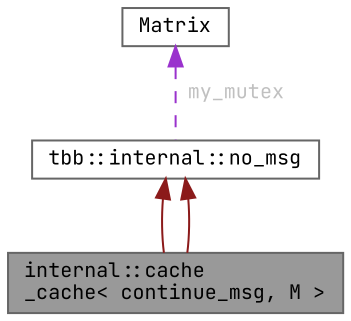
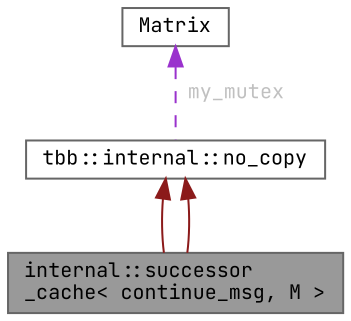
  digraph {
    fontname="JetBrains Mono"
    node [color=gray40 fillcolor=white fontname="JetBrains Mono" fontsize=10 shape=box style=filled]
    edge [color=firebrick4 dir=back fontname="JetBrains Mono" fontsize=10 labelfontname=Helvetica labelfontsize=10 style=solid]
-   n1 [fillcolor=grey60 fontcolor=black height=0.2 label="internal::cache\l_cache\< continue_msg, M \>" width=0.4]
-   n2 [height=0.2 label="tbb::internal::no_msg" width=0.4]
+   n1 [fillcolor=grey60 fontcolor=black height=0.2 label="internal::successor\l_cache\< continue_msg, M \>" width=0.4]
+   n2 [height=0.2 label="tbb::internal::no_copy" width=0.4]
    n3 [height=0.2 label=Matrix width=0.4]
    n2 -> n1
    n2 -> n1
    n3 -> n2 [color=darkorchid3 fontcolor=grey label=" my_mutex" style=dashed]
  }
